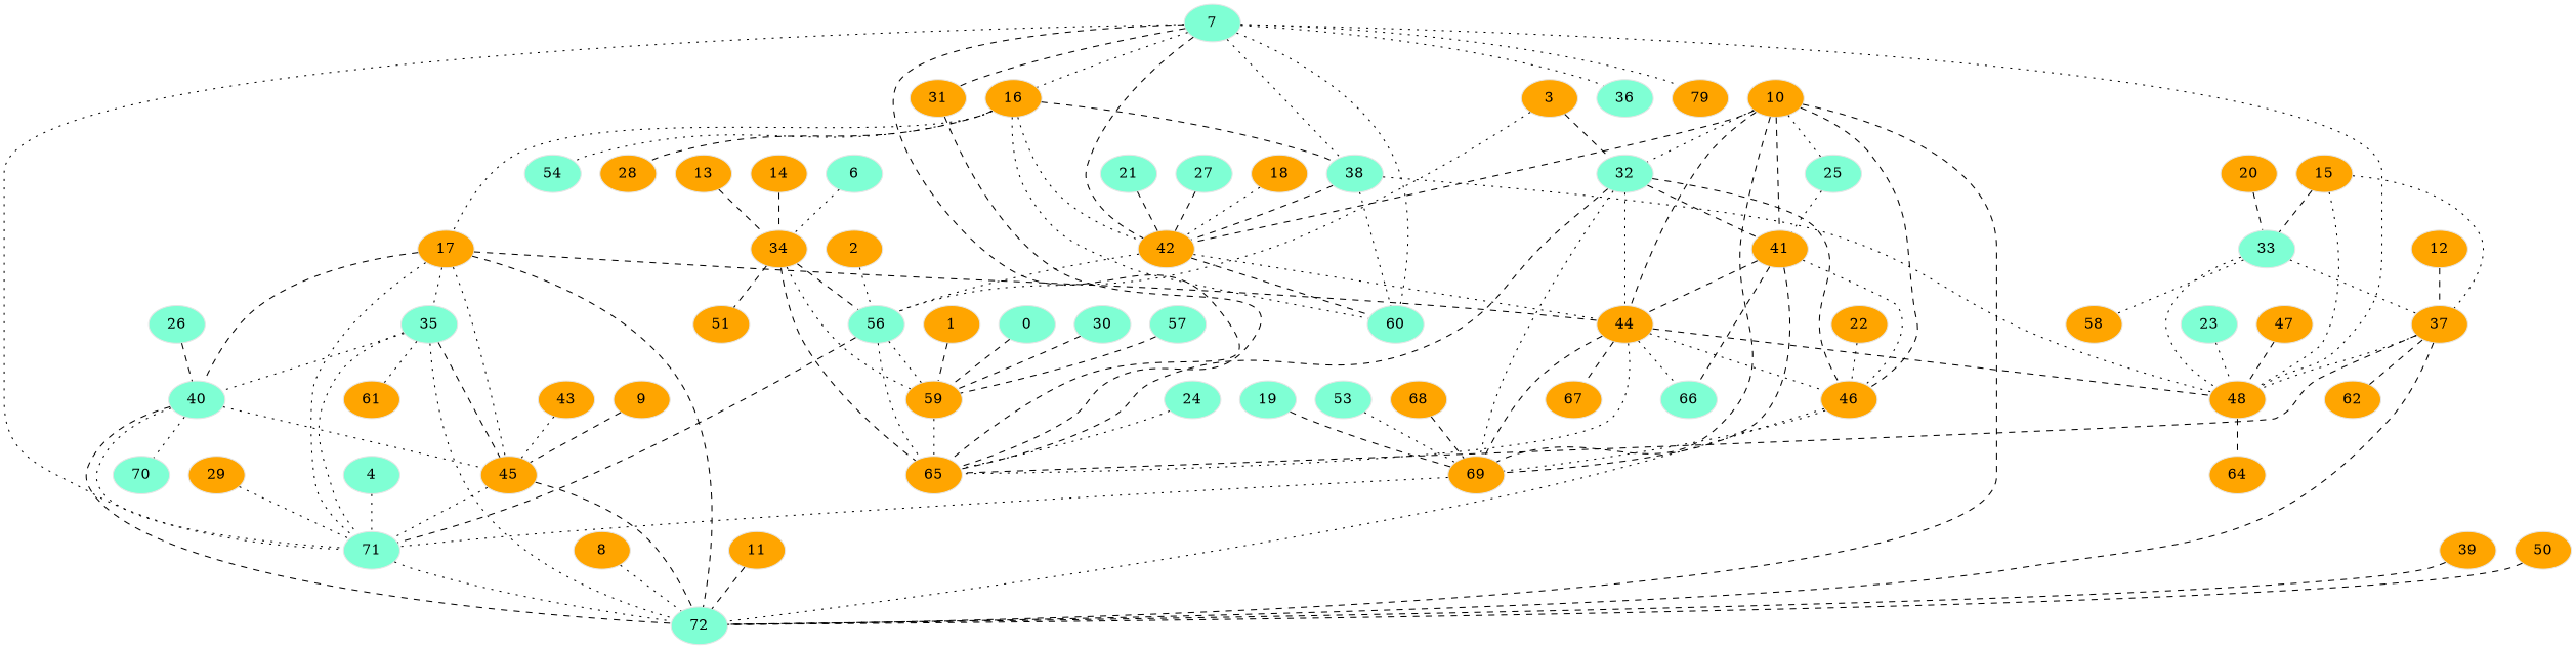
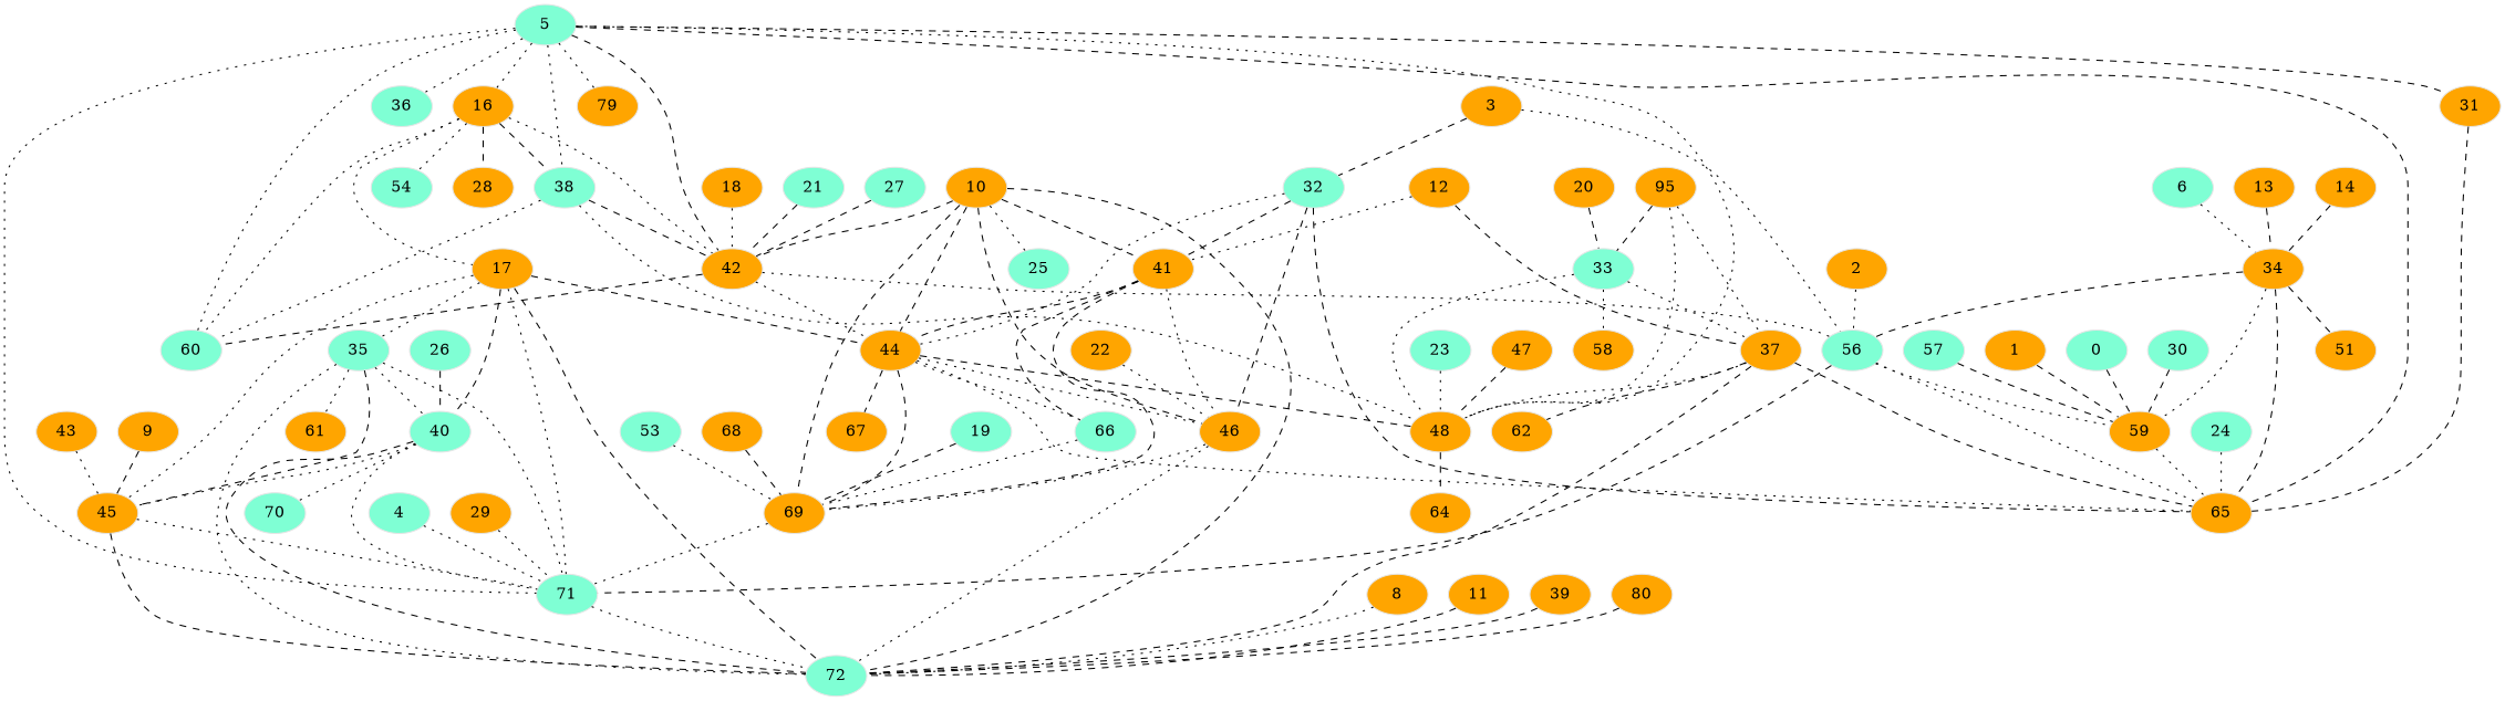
  graph {
    node [color=gray90 fillcolor=orange style=filled]
    edge [style=dotted weight=1.0]
    1
    59
    65
    56 [fillcolor=aquamarine]
    2
    71 [fillcolor=aquamarine]
    3
    32 [fillcolor=aquamarine]
    41
    44
    46
    69
    4 [fillcolor=aquamarine]
    72 [fillcolor=aquamarine]
-   5 [fillcolor=aquamarine label=7]
+   5 [fillcolor=aquamarine]
    16
    31
    36 [fillcolor=aquamarine]
    38 [fillcolor=aquamarine]
    42
    48
    n22 [label=79]
    60 [fillcolor=aquamarine]
    54 [fillcolor=aquamarine]
    17
    28
    64
    6 [fillcolor=aquamarine]
    34
    51
    n31 [fillcolor=aquamarine label=0]
    8
    9
    45
    10
    25 [fillcolor=aquamarine]
    66 [fillcolor=aquamarine]
    67
    11
    12
    37
    62
    13
    14
-   15
+   15 [label=95]
    33 [fillcolor=aquamarine]
    58
    35 [fillcolor=aquamarine]
    40 [fillcolor=aquamarine]
    61
    70 [fillcolor=aquamarine]
    18
    19 [fillcolor=aquamarine]
    20
    21 [fillcolor=aquamarine]
    22
    23 [fillcolor=aquamarine]
    24 [fillcolor=aquamarine]
    26 [fillcolor=aquamarine]
    27 [fillcolor=aquamarine]
    29
    30 [fillcolor=aquamarine]
    39
    43
    47
-   50
+   50 [label=80]
    53 [fillcolor=aquamarine]
    57 [fillcolor=aquamarine]
    68
    1 -- 59 [style=dashed]
    59 -- 65 [weight=2.0]
    56 -- 59
    56 -- 65 [weight=2.0]
    56 -- 71 [style=dashed]
    2 -- 56
    71 -- 72 [weight=2.0]
    3 -- 56
    3 -- 32 [style=dashed]
    32 -- 65 [style=dashed weight=2.0]
    32 -- 41 [style=dashed]
    32 -- 44
    32 -- 46 [style=dashed]
-   32 -- 69
+   66 -- 69
    41 -- 44 [style=dashed]
    41 -- 46
    41 -- 69 [style=dashed]
    41 -- 66 [style=dashed]
    44 -- 65
    44 -- 46
    44 -- 69 [style=dashed]
    44 -- 48 [style=dashed]
    44 -- 66
    44 -- 67 [style=dashed]
    46 -- 69
    46 -- 72
    69 -- 71 [weight=2.0]
    4 -- 71
    5 -- 65 [style=dashed]
    5 -- 71
    5 -- 16 [weight=3.0]
    5 -- 31 [style=dashed]
    5 -- 36
    5 -- 38 [weight=3.0]
    5 -- 42 [style=dashed weight=3.0]
    5 -- 48
    5 -- n22
    5 -- 60 [weight=3.0]
    16 -- 38 [style=dashed]
    16 -- 42
    16 -- 60
    16 -- 54
    16 -- 17
    16 -- 28 [style=dashed]
    31 -- 65 [style=dashed]
    38 -- 42 [style=dashed]
    38 -- 48
    38 -- 60
    42 -- 56
    42 -- 44
    42 -- 60 [style=dashed]
    48 -- 64 [style=dashed]
    17 -- 71 [weight=2.0]
    17 -- 44 [style=dashed]
    17 -- 72 [style=dashed weight=2.0]
    17 -- 45 [weight=2.0]
    17 -- 35 [weight=2.0]
    17 -- 40 [style=dashed weight=2.0]
    6 -- 34
    34 -- 59 [weight=3.0]
    34 -- 65 [style=dashed weight=6.0]
    34 -- 56 [style=dashed weight=3.0]
    34 -- 51 [style=dashed]
    n31 -- 59 [style=dashed]
    8 -- 72
    9 -- 45 [style=dashed]
    45 -- 71
    45 -- 72 [style=dashed]
-   10 -- 32 [weight=2.0]
    10 -- 41 [style=dashed weight=2.0]
    10 -- 44 [style=dashed weight=2.0]
    10 -- 46 [style=dashed weight=2.0]
    10 -- 69 [style=dashed weight=2.0]
    10 -- 72 [style=dashed]
    10 -- 42 [style=dashed]
    10 -- 25
    11 -- 72 [style=dashed]
-   25 -- 41
+   12 -- 41
    12 -- 37 [style=dashed]
    37 -- 65 [style=dashed]
    37 -- 72 [style=dashed]
    37 -- 48 [weight=4.0]
    37 -- 62 [style=dashed]
    13 -- 34 [style=dashed]
    14 -- 34 [style=dashed]
    15 -- 48 [weight=2.0]
    15 -- 37 [weight=2.0]
    15 -- 33 [style=dashed weight=2.0]
    33 -- 48 [weight=4.0]
    33 -- 37 [weight=4.0]
    33 -- 58
    35 -- 71
    35 -- 72
    35 -- 45 [style=dashed]
    35 -- 40
    35 -- 61
    40 -- 71
    40 -- 72 [style=dashed]
    40 -- 45
    40 -- 70
    18 -- 42
    19 -- 69 [style=dashed]
    20 -- 33 [style=dashed]
    21 -- 42 [style=dashed]
    22 -- 46
    23 -- 48
    24 -- 65
    26 -- 40 [style=dashed]
    27 -- 42 [style=dashed]
    29 -- 71
    30 -- 59 [style=dashed]
    39 -- 72 [style=dashed]
    43 -- 45
    47 -- 48 [style=dashed]
    50 -- 72 [style=dashed]
    53 -- 69
    57 -- 59 [style=dashed]
    68 -- 69 [style=dashed]
  }
